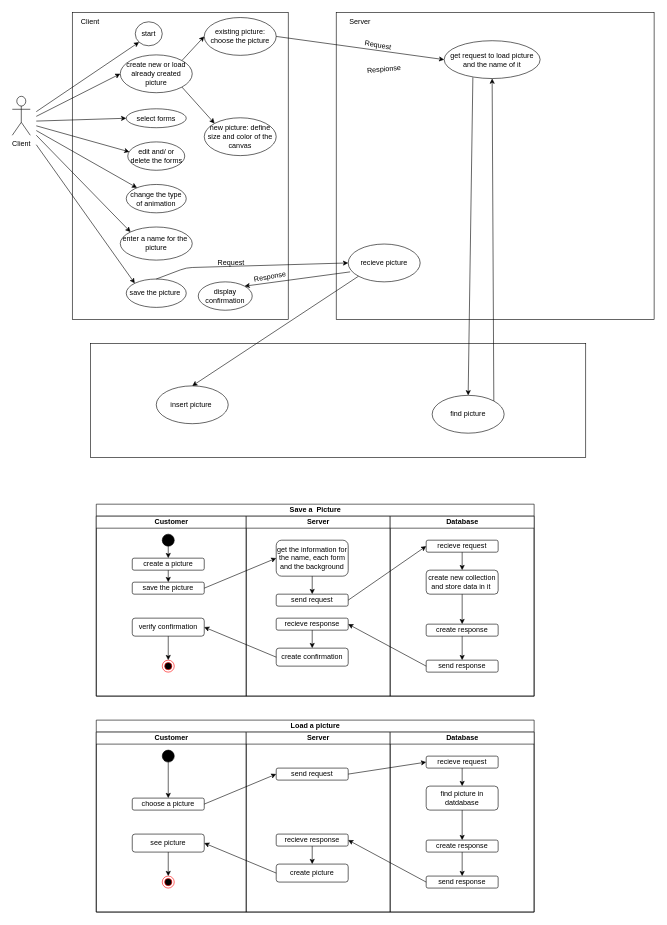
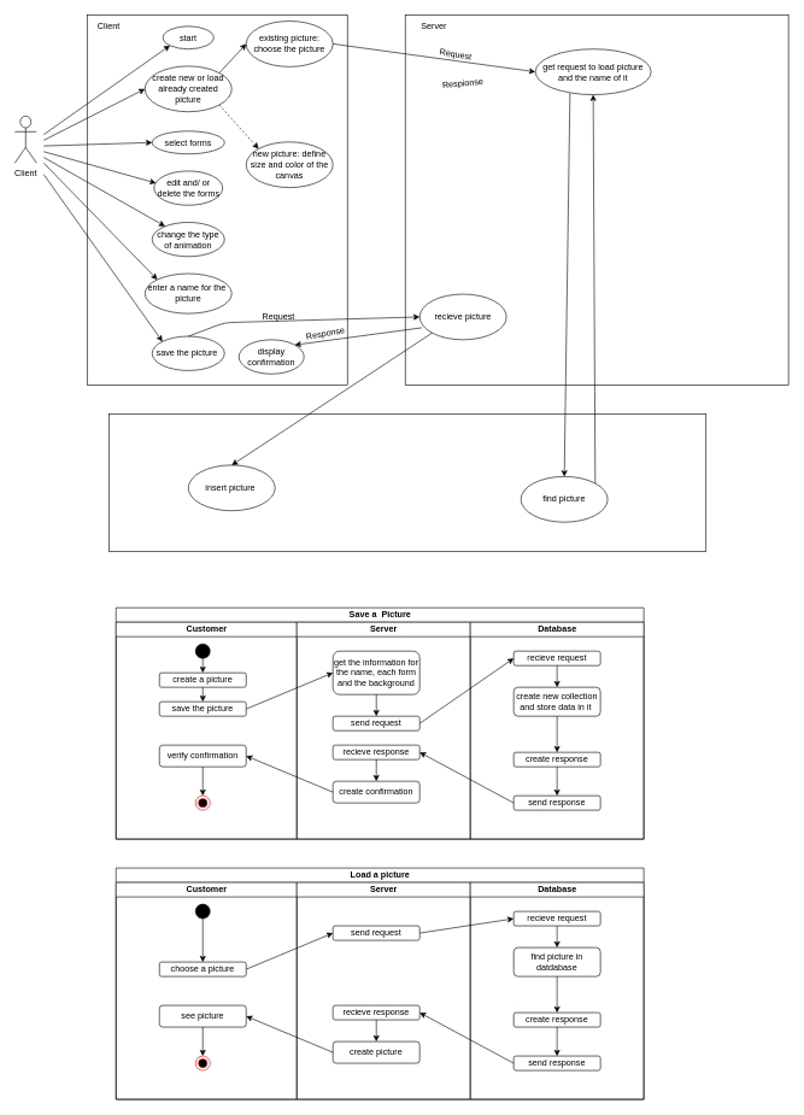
  <mxCell id="0" />
  <mxCell id="1" parent="0" />
  <mxCell id="2" value="" style="rounded=0;whiteSpace=wrap;html=1;" parent="1" vertex="1"><mxGeometry x="120" y="20" width="360" height="512.412" as="geometry" /></mxCell>
  <mxCell id="3" value="Client" style="text;html=1;strokeColor=none;fillColor=none;align=center;verticalAlign=middle;whiteSpace=wrap;rounded=0;" parent="1" vertex="1"><mxGeometry x="130" y="27.883" width="40" height="15.767" as="geometry" /></mxCell>
  <mxCell id="4" value="Client" style="shape=umlActor;verticalLabelPosition=bottom;labelBackgroundColor=#ffffff;verticalAlign=top;html=1;outlineConnect=0;" parent="1" vertex="1"><mxGeometry x="20" y="160" width="30" height="64.96" as="geometry" /></mxCell>
- <mxCell id="5" value="start" style="ellipse;whiteSpace=wrap;html=1;" parent="1" vertex="1"><mxGeometry x="225" y="35.767" width="45" height="40" as="geometry" /></mxCell>
+ <mxCell id="5" value="start" style="ellipse;whiteSpace=wrap;html=1;" parent="1" vertex="1"><mxGeometry x="225" y="35.767" width="70" height="31.533" as="geometry" /></mxCell>
  <mxCell id="6" value="select forms" style="ellipse;whiteSpace=wrap;html=1;" parent="1" vertex="1"><mxGeometry x="210" y="180.819" width="100" height="31.533" as="geometry" /></mxCell>
  <mxCell id="7" value="edit and/ or delete the forms" style="ellipse;whiteSpace=wrap;html=1;" parent="1" vertex="1"><mxGeometry x="212.5" y="236.001" width="95" height="47.3" as="geometry" /></mxCell>
  <mxCell id="8" value="change the type of animation" style="ellipse;whiteSpace=wrap;html=1;" parent="1" vertex="1"><mxGeometry x="210" y="306.951" width="100" height="47.3" as="geometry" /></mxCell>
  <mxCell id="9" value="enter a name for the&amp;nbsp;&lt;br&gt;picture" style="ellipse;whiteSpace=wrap;html=1;" parent="1" vertex="1"><mxGeometry x="200" y="377.9" width="120" height="55.183" as="geometry" /></mxCell>
  <mxCell id="10" value="save the picture&amp;nbsp;" style="ellipse;whiteSpace=wrap;html=1;" parent="1" vertex="1"><mxGeometry x="210" y="464.616" width="100" height="47.3" as="geometry" /></mxCell>
  <mxCell id="11" value="create new or load already created picture" style="ellipse;whiteSpace=wrap;html=1;" parent="1" vertex="1"><mxGeometry x="200" y="90.949" width="120" height="63.066" as="geometry" /></mxCell>
  <mxCell id="12" value="new picture: define size and color of the canvas" style="ellipse;whiteSpace=wrap;html=1;" parent="1" vertex="1"><mxGeometry x="340" y="195.819" width="120" height="63.066" as="geometry" /></mxCell>
  <mxCell id="13" value="" style="rounded=0;whiteSpace=wrap;html=1;" parent="1" vertex="1"><mxGeometry x="560" y="20" width="530" height="512.412" as="geometry" /></mxCell>
  <mxCell id="14" value="" style="rounded=0;whiteSpace=wrap;html=1;rotation=90;" parent="1" vertex="1"><mxGeometry x="468.27" y="254.491" width="190" height="825.547" as="geometry" /></mxCell>
  <mxCell id="15" value="Server" style="text;html=1;strokeColor=none;fillColor=none;align=center;verticalAlign=middle;whiteSpace=wrap;rounded=0;" parent="1" vertex="1"><mxGeometry x="580" y="27.883" width="40" height="15.767" as="geometry" /></mxCell>
  <mxCell id="16" value="existing picture: choose the picture" style="ellipse;whiteSpace=wrap;html=1;" parent="1" vertex="1"><mxGeometry x="340" y="28.65" width="120" height="63.066" as="geometry" /></mxCell>
  <mxCell id="17" value="recieve picture" style="ellipse;whiteSpace=wrap;html=1;" parent="1" vertex="1"><mxGeometry x="580" y="406.28" width="120" height="63.066" as="geometry" /></mxCell>
  <mxCell id="18" value="insert picture&amp;nbsp;" style="ellipse;whiteSpace=wrap;html=1;" parent="1" vertex="1"><mxGeometry x="260" y="642.778" width="120" height="63.066" as="geometry" /></mxCell>
  <mxCell id="19" value="" style="endArrow=classic;html=1;entryX=0;entryY=1;entryDx=0;entryDy=0;" parent="1" target="5" edge="1"><mxGeometry width="50" height="50" relative="1" as="geometry"><mxPoint x="60" y="185.548" as="sourcePoint" /><mxPoint x="100" y="146.132" as="targetPoint" /></mxGeometry></mxCell>
  <mxCell id="20" value="" style="endArrow=classic;html=1;entryX=0;entryY=0.5;entryDx=0;entryDy=0;" parent="1" target="11" edge="1"><mxGeometry width="50" height="50" relative="1" as="geometry"><mxPoint x="60" y="193.432" as="sourcePoint" /><mxPoint x="90" y="366.863" as="targetPoint" /></mxGeometry></mxCell>
  <mxCell id="21" value="" style="endArrow=classic;html=1;entryX=0;entryY=0.5;entryDx=0;entryDy=0;" parent="1" target="6" edge="1"><mxGeometry width="50" height="50" relative="1" as="geometry"><mxPoint x="60" y="201.315" as="sourcePoint" /><mxPoint x="50" y="311.681" as="targetPoint" /></mxGeometry></mxCell>
  <mxCell id="22" value="" style="endArrow=classic;html=1;entryX=0.029;entryY=0.352;entryDx=0;entryDy=0;entryPerimeter=0;" parent="1" target="7" edge="1"><mxGeometry width="50" height="50" relative="1" as="geometry"><mxPoint x="60" y="209.198" as="sourcePoint" /><mxPoint x="80" y="327.447" as="targetPoint" /></mxGeometry></mxCell>
  <mxCell id="23" value="" style="endArrow=classic;html=1;" parent="1" target="8" edge="1"><mxGeometry width="50" height="50" relative="1" as="geometry"><mxPoint x="60" y="217.082" as="sourcePoint" /><mxPoint x="100" y="335.33" as="targetPoint" /></mxGeometry></mxCell>
  <mxCell id="24" value="" style="endArrow=classic;html=1;entryX=0;entryY=0;entryDx=0;entryDy=0;" parent="1" target="9" edge="1"><mxGeometry width="50" height="50" relative="1" as="geometry"><mxPoint x="60" y="224.965" as="sourcePoint" /><mxPoint x="60" y="374.747" as="targetPoint" /></mxGeometry></mxCell>
  <mxCell id="25" value="" style="endArrow=classic;html=1;entryX=0;entryY=0;entryDx=0;entryDy=0;" parent="1" target="10" edge="1"><mxGeometry width="50" height="50" relative="1" as="geometry"><mxPoint x="60" y="240.731" as="sourcePoint" /><mxPoint x="100" y="358.98" as="targetPoint" /></mxGeometry></mxCell>
  <mxCell id="26" value="" style="endArrow=classic;html=1;exitX=1;exitY=0;exitDx=0;exitDy=0;entryX=0;entryY=0.5;entryDx=0;entryDy=0;" parent="1" source="11" target="16" edge="1"><mxGeometry width="50" height="50" relative="1" as="geometry"><mxPoint x="40" y="351.097" as="sourcePoint" /><mxPoint x="90" y="311.681" as="targetPoint" /></mxGeometry></mxCell>
- <mxCell id="27" value="" style="endArrow=classic;html=1;exitX=1;exitY=1;exitDx=0;exitDy=0;entryX=0;entryY=0;entryDx=0;entryDy=0;" parent="1" source="11" target="12" edge="1"><mxGeometry width="50" height="50" relative="1" as="geometry"><mxPoint x="40" y="382.63" as="sourcePoint" /><mxPoint x="90" y="343.214" as="targetPoint" /></mxGeometry></mxCell>
+ <mxCell id="27" value="" style="endArrow=classic;html=1;exitX=1;exitY=1;exitDx=0;exitDy=0;entryX=0;entryY=0;entryDx=0;entryDy=0;dashed=1;" parent="1" source="11" target="12" edge="1"><mxGeometry width="50" height="50" relative="1" as="geometry"><mxPoint x="40" y="382.63" as="sourcePoint" /><mxPoint x="90" y="343.214" as="targetPoint" /></mxGeometry></mxCell>
  <mxCell id="28" value="" style="endArrow=classic;html=1;exitX=0.5;exitY=0;exitDx=0;exitDy=0;entryX=0;entryY=0.5;entryDx=0;entryDy=0;" parent="1" source="10" target="17" edge="1"><mxGeometry width="50" height="50" relative="1" as="geometry"><mxPoint x="420" y="603.361" as="sourcePoint" /><mxPoint x="470" y="563.945" as="targetPoint" /><Array as="points"><mxPoint x="310" y="445.696" /></Array></mxGeometry></mxCell>
  <mxCell id="29" value="" style="endArrow=classic;html=1;exitX=0;exitY=1;exitDx=0;exitDy=0;entryX=0.5;entryY=0;entryDx=0;entryDy=0;" parent="1" source="17" target="18" edge="1"><mxGeometry width="50" height="50" relative="1" as="geometry"><mxPoint x="370" y="595.478" as="sourcePoint" /><mxPoint x="420" y="556.062" as="targetPoint" /></mxGeometry></mxCell>
  <mxCell id="30" value="display confirmation" style="ellipse;whiteSpace=wrap;html=1;" parent="1" vertex="1"><mxGeometry x="330" y="469.346" width="90" height="47.3" as="geometry" /></mxCell>
  <mxCell id="31" value="" style="endArrow=classic;html=1;exitX=0.027;exitY=0.736;exitDx=0;exitDy=0;exitPerimeter=0;entryX=1;entryY=0;entryDx=0;entryDy=0;" parent="1" source="17" target="30" edge="1"><mxGeometry width="50" height="50" relative="1" as="geometry"><mxPoint x="220" y="634.894" as="sourcePoint" /><mxPoint x="270" y="595.478" as="targetPoint" /></mxGeometry></mxCell>
  <mxCell id="32" value="Request" style="text;html=1;strokeColor=none;fillColor=none;align=center;verticalAlign=middle;whiteSpace=wrap;rounded=0;" parent="1" vertex="1"><mxGeometry x="365" y="429.93" width="40" height="15.767" as="geometry" /></mxCell>
  <mxCell id="33" value="Response" style="text;html=1;strokeColor=none;fillColor=none;align=center;verticalAlign=middle;whiteSpace=wrap;rounded=0;rotation=-10;" parent="1" vertex="1"><mxGeometry x="430" y="453.579" width="40" height="15.767" as="geometry" /></mxCell>
  <mxCell id="34" value="get request to load picture and the name of it" style="ellipse;whiteSpace=wrap;html=1;" parent="1" vertex="1"><mxGeometry x="740" y="67.3" width="160" height="63.066" as="geometry" /></mxCell>
  <mxCell id="35" value="find picture" style="ellipse;whiteSpace=wrap;html=1;" parent="1" vertex="1"><mxGeometry x="720" y="658.544" width="120" height="63.066" as="geometry" /></mxCell>
  <mxCell id="36" value="" style="endArrow=classic;html=1;exitX=1;exitY=0;exitDx=0;exitDy=0;entryX=0.5;entryY=1;entryDx=0;entryDy=0;" parent="1" source="35" target="34" edge="1"><mxGeometry width="50" height="50" relative="1" as="geometry"><mxPoint x="720" y="627.011" as="sourcePoint" /><mxPoint x="770" y="587.595" as="targetPoint" /></mxGeometry></mxCell>
  <mxCell id="37" value="" style="endArrow=classic;html=1;exitX=1;exitY=0.5;exitDx=0;exitDy=0;entryX=0;entryY=0.5;entryDx=0;entryDy=0;" parent="1" source="16" target="34" edge="1"><mxGeometry width="50" height="50" relative="1" as="geometry"><mxPoint x="650" y="272.264" as="sourcePoint" /><mxPoint x="700" y="232.848" as="targetPoint" /></mxGeometry></mxCell>
  <mxCell id="38" value="" style="endArrow=classic;html=1;exitX=0.299;exitY=0.968;exitDx=0;exitDy=0;exitPerimeter=0;entryX=0.5;entryY=0;entryDx=0;entryDy=0;" parent="1" source="34" target="35" edge="1"><mxGeometry width="50" height="50" relative="1" as="geometry"><mxPoint x="720" y="595.478" as="sourcePoint" /><mxPoint x="770" y="556.062" as="targetPoint" /></mxGeometry></mxCell>
  <mxCell id="39" value="Respionse" style="text;html=1;strokeColor=none;fillColor=none;align=center;verticalAlign=middle;whiteSpace=wrap;rounded=0;rotation=-5;" parent="1" vertex="1"><mxGeometry x="620" y="106.716" width="40" height="15.767" as="geometry" /></mxCell>
  <mxCell id="40" value="Request" style="text;html=1;strokeColor=none;fillColor=none;align=center;verticalAlign=middle;whiteSpace=wrap;rounded=0;rotation=10;" parent="1" vertex="1"><mxGeometry x="610" y="67.3" width="40" height="15.767" as="geometry" /></mxCell>
  <mxCell id="41" value="Save a&amp;nbsp; Picture" style="swimlane;html=1;childLayout=stackLayout;resizeParent=1;resizeParentMax=0;startSize=20;" parent="1" vertex="1"><mxGeometry x="160" y="840" width="730" height="320" as="geometry" /></mxCell>
  <mxCell id="42" value="Customer" style="swimlane;html=1;startSize=20;" parent="41" vertex="1"><mxGeometry y="20" width="250" height="300" as="geometry" /></mxCell>
  <mxCell id="43" value="save the picture" style="rounded=1;whiteSpace=wrap;html=1;" parent="42" vertex="1"><mxGeometry x="60" y="110" width="120" height="20" as="geometry" /></mxCell>
  <mxCell id="44" value="create a picture" style="rounded=1;whiteSpace=wrap;html=1;" parent="42" vertex="1"><mxGeometry x="60" y="70" width="120" height="20" as="geometry" /></mxCell>
  <mxCell id="45" value="" style="ellipse;whiteSpace=wrap;html=1;aspect=fixed;fillColor=#000000;" parent="42" vertex="1"><mxGeometry x="110" y="30" width="20" height="20" as="geometry" /></mxCell>
  <mxCell id="46" value="verify confirmation" style="rounded=1;whiteSpace=wrap;html=1;fillColor=#FFFFFF;" parent="42" vertex="1"><mxGeometry x="60" y="170" width="120" height="30" as="geometry" /></mxCell>
  <mxCell id="47" value="" style="ellipse;html=1;shape=endState;fillColor=#000000;strokeColor=#ff0000;aspect=fixed;" parent="42" vertex="1"><mxGeometry x="110" y="240" width="20" height="20" as="geometry" /></mxCell>
  <mxCell id="48" value="" style="endArrow=classic;html=1;exitX=0.5;exitY=1;exitDx=0;exitDy=0;entryX=0.5;entryY=0;entryDx=0;entryDy=0;" parent="42" source="45" target="44" edge="1"><mxGeometry width="50" height="50" relative="1" as="geometry"><mxPoint x="-80" y="160" as="sourcePoint" /><mxPoint x="-30" y="110" as="targetPoint" /></mxGeometry></mxCell>
  <mxCell id="49" value="" style="endArrow=classic;html=1;exitX=0.5;exitY=1;exitDx=0;exitDy=0;" parent="42" source="44" target="43" edge="1"><mxGeometry width="50" height="50" relative="1" as="geometry"><mxPoint x="-80" y="160" as="sourcePoint" /><mxPoint x="-30" y="110" as="targetPoint" /></mxGeometry></mxCell>
  <mxCell id="50" value="" style="endArrow=classic;html=1;exitX=0.5;exitY=1;exitDx=0;exitDy=0;entryX=0.5;entryY=0;entryDx=0;entryDy=0;" parent="42" source="46" target="47" edge="1"><mxGeometry width="50" height="50" relative="1" as="geometry"><mxPoint x="210" y="400" as="sourcePoint" /><mxPoint x="260" y="350" as="targetPoint" /></mxGeometry></mxCell>
  <mxCell id="51" value="Server" style="swimlane;html=1;startSize=20;" parent="41" vertex="1"><mxGeometry x="250" y="20" width="240" height="300" as="geometry" /></mxCell>
  <mxCell id="52" value="get the information for the name, each form and the background" style="rounded=1;whiteSpace=wrap;html=1;fillColor=#FFFFFF;" parent="51" vertex="1"><mxGeometry x="50" y="40" width="120" height="60" as="geometry" /></mxCell>
  <mxCell id="53" value="send request" style="rounded=1;whiteSpace=wrap;html=1;fillColor=#FFFFFF;" parent="51" vertex="1"><mxGeometry x="50" y="130" width="120" height="20" as="geometry" /></mxCell>
  <mxCell id="54" value="recieve response" style="rounded=1;whiteSpace=wrap;html=1;fillColor=#FFFFFF;" parent="51" vertex="1"><mxGeometry x="50" y="170" width="120" height="20" as="geometry" /></mxCell>
  <mxCell id="55" value="create confirmation" style="rounded=1;whiteSpace=wrap;html=1;fillColor=#FFFFFF;" parent="51" vertex="1"><mxGeometry x="50" y="220" width="120" height="30" as="geometry" /></mxCell>
  <mxCell id="56" value="" style="endArrow=classic;html=1;exitX=0.5;exitY=1;exitDx=0;exitDy=0;entryX=0.5;entryY=0;entryDx=0;entryDy=0;" parent="51" source="52" target="53" edge="1"><mxGeometry width="50" height="50" relative="1" as="geometry"><mxPoint x="-350" y="260" as="sourcePoint" /><mxPoint x="-300" y="210" as="targetPoint" /></mxGeometry></mxCell>
  <mxCell id="57" value="" style="endArrow=classic;html=1;exitX=0.5;exitY=1;exitDx=0;exitDy=0;entryX=0.5;entryY=0;entryDx=0;entryDy=0;" parent="51" source="54" target="55" edge="1"><mxGeometry width="50" height="50" relative="1" as="geometry"><mxPoint x="170" y="410" as="sourcePoint" /><mxPoint x="220" y="360" as="targetPoint" /></mxGeometry></mxCell>
  <mxCell id="58" value="Database" style="swimlane;html=1;startSize=20;" parent="41" vertex="1"><mxGeometry x="490" y="20" width="240" height="300" as="geometry" /></mxCell>
  <mxCell id="59" value="recieve request" style="rounded=1;whiteSpace=wrap;html=1;fillColor=#FFFFFF;" parent="58" vertex="1"><mxGeometry x="60" y="40" width="120" height="20" as="geometry" /></mxCell>
  <mxCell id="60" value="create new collection and store data in it&amp;nbsp;" style="rounded=1;whiteSpace=wrap;html=1;fillColor=#FFFFFF;" parent="58" vertex="1"><mxGeometry x="60" y="90" width="120" height="40" as="geometry" /></mxCell>
  <mxCell id="61" value="send response" style="rounded=1;whiteSpace=wrap;html=1;fillColor=#FFFFFF;" parent="58" vertex="1"><mxGeometry x="60" y="240" width="120" height="20" as="geometry" /></mxCell>
  <mxCell id="62" value="create response" style="rounded=1;whiteSpace=wrap;html=1;fillColor=#FFFFFF;" parent="58" vertex="1"><mxGeometry x="60" y="180" width="120" height="20" as="geometry" /></mxCell>
  <mxCell id="63" value="" style="endArrow=classic;html=1;exitX=0.5;exitY=1;exitDx=0;exitDy=0;entryX=0.5;entryY=0;entryDx=0;entryDy=0;" parent="58" source="60" target="62" edge="1"><mxGeometry width="50" height="50" relative="1" as="geometry"><mxPoint x="30" y="380" as="sourcePoint" /><mxPoint x="80" y="330" as="targetPoint" /></mxGeometry></mxCell>
  <mxCell id="64" value="" style="endArrow=classic;html=1;exitX=0.5;exitY=1;exitDx=0;exitDy=0;entryX=0.5;entryY=0;entryDx=0;entryDy=0;" parent="58" source="62" target="61" edge="1"><mxGeometry width="50" height="50" relative="1" as="geometry"><mxPoint x="90" y="390" as="sourcePoint" /><mxPoint x="140" y="340" as="targetPoint" /></mxGeometry></mxCell>
  <mxCell id="65" value="" style="endArrow=classic;html=1;exitX=1;exitY=0.5;exitDx=0;exitDy=0;entryX=0;entryY=0.5;entryDx=0;entryDy=0;" parent="41" source="43" target="52" edge="1"><mxGeometry width="50" height="50" relative="1" as="geometry"><mxPoint x="-90" y="190" as="sourcePoint" /><mxPoint x="-40" y="140" as="targetPoint" /></mxGeometry></mxCell>
  <mxCell id="66" value="" style="endArrow=classic;html=1;exitX=1;exitY=0.5;exitDx=0;exitDy=0;entryX=0;entryY=0.5;entryDx=0;entryDy=0;" parent="41" source="53" target="59" edge="1"><mxGeometry width="50" height="50" relative="1" as="geometry"><mxPoint x="-110" y="270" as="sourcePoint" /><mxPoint x="-60" y="220" as="targetPoint" /></mxGeometry></mxCell>
  <mxCell id="67" value="" style="endArrow=classic;html=1;exitX=0;exitY=0.5;exitDx=0;exitDy=0;entryX=1;entryY=0.5;entryDx=0;entryDy=0;" parent="41" source="61" target="54" edge="1"><mxGeometry width="50" height="50" relative="1" as="geometry"><mxPoint x="500" y="400" as="sourcePoint" /><mxPoint x="550" y="350" as="targetPoint" /></mxGeometry></mxCell>
  <mxCell id="68" value="" style="endArrow=classic;html=1;exitX=0;exitY=0.5;exitDx=0;exitDy=0;entryX=1;entryY=0.5;entryDx=0;entryDy=0;" parent="41" source="55" target="46" edge="1"><mxGeometry width="50" height="50" relative="1" as="geometry"><mxPoint x="250" y="440" as="sourcePoint" /><mxPoint x="300" y="390" as="targetPoint" /></mxGeometry></mxCell>
  <mxCell id="69" value="" style="endArrow=classic;html=1;exitX=0.5;exitY=1;exitDx=0;exitDy=0;" parent="1" source="59" edge="1"><mxGeometry width="50" height="50" relative="1" as="geometry"><mxPoint x="710" y="1230" as="sourcePoint" /><mxPoint x="770" y="950" as="targetPoint" /></mxGeometry></mxCell>
  <mxCell id="70" value="" style="endArrow=classic;html=1;exitX=0.5;exitY=1;exitDx=0;exitDy=0;" parent="1" source="85" edge="1"><mxGeometry width="50" height="50" relative="1" as="geometry"><mxPoint x="710" y="1590" as="sourcePoint" /><mxPoint x="770" y="1310" as="targetPoint" /></mxGeometry></mxCell>
  <mxCell id="71" value="Load a picture" style="swimlane;html=1;childLayout=stackLayout;resizeParent=1;resizeParentMax=0;startSize=20;" parent="1" vertex="1"><mxGeometry x="160" y="1200" width="730" height="320" as="geometry" /></mxCell>
  <mxCell id="72" value="Customer" style="swimlane;html=1;startSize=20;" parent="71" vertex="1"><mxGeometry y="20" width="250" height="300" as="geometry" /></mxCell>
  <mxCell id="73" value="" style="ellipse;whiteSpace=wrap;html=1;aspect=fixed;fillColor=#000000;" parent="72" vertex="1"><mxGeometry x="110" y="30" width="20" height="20" as="geometry" /></mxCell>
  <mxCell id="74" value="see picture" style="rounded=1;whiteSpace=wrap;html=1;fillColor=#FFFFFF;" parent="72" vertex="1"><mxGeometry x="60" y="170" width="120" height="30" as="geometry" /></mxCell>
  <mxCell id="75" value="" style="ellipse;html=1;shape=endState;fillColor=#000000;strokeColor=#ff0000;aspect=fixed;" parent="72" vertex="1"><mxGeometry x="110" y="240" width="20" height="20" as="geometry" /></mxCell>
  <mxCell id="76" value="" style="endArrow=classic;html=1;exitX=0.5;exitY=1;exitDx=0;exitDy=0;entryX=0.5;entryY=0;entryDx=0;entryDy=0;" parent="72" source="73" target="78" edge="1"><mxGeometry width="50" height="50" relative="1" as="geometry"><mxPoint x="-80" y="160" as="sourcePoint" /><mxPoint x="-30" y="110" as="targetPoint" /></mxGeometry></mxCell>
  <mxCell id="77" value="" style="endArrow=classic;html=1;exitX=0.5;exitY=1;exitDx=0;exitDy=0;entryX=0.5;entryY=0;entryDx=0;entryDy=0;" parent="72" source="74" target="75" edge="1"><mxGeometry width="50" height="50" relative="1" as="geometry"><mxPoint x="210" y="400" as="sourcePoint" /><mxPoint x="260" y="350" as="targetPoint" /></mxGeometry></mxCell>
  <mxCell id="78" value="choose a picture" style="rounded=1;whiteSpace=wrap;html=1;" parent="72" vertex="1"><mxGeometry x="60" y="110" width="120" height="20" as="geometry" /></mxCell>
  <mxCell id="79" value="Server" style="swimlane;html=1;startSize=20;" parent="71" vertex="1"><mxGeometry x="250" y="20" width="240" height="300" as="geometry" /></mxCell>
  <mxCell id="80" value="recieve response" style="rounded=1;whiteSpace=wrap;html=1;fillColor=#FFFFFF;" parent="79" vertex="1"><mxGeometry x="50" y="170" width="120" height="20" as="geometry" /></mxCell>
  <mxCell id="81" value="create picture" style="rounded=1;whiteSpace=wrap;html=1;fillColor=#FFFFFF;" parent="79" vertex="1"><mxGeometry x="50" y="220" width="120" height="30" as="geometry" /></mxCell>
  <mxCell id="82" value="" style="endArrow=classic;html=1;exitX=0.5;exitY=1;exitDx=0;exitDy=0;entryX=0.5;entryY=0;entryDx=0;entryDy=0;" parent="79" source="80" target="81" edge="1"><mxGeometry width="50" height="50" relative="1" as="geometry"><mxPoint x="170" y="410" as="sourcePoint" /><mxPoint x="220" y="360" as="targetPoint" /></mxGeometry></mxCell>
  <mxCell id="83" value="send request" style="rounded=1;whiteSpace=wrap;html=1;fillColor=#FFFFFF;" parent="79" vertex="1"><mxGeometry x="50" y="60" width="120" height="20" as="geometry" /></mxCell>
  <mxCell id="84" value="Database" style="swimlane;html=1;startSize=20;" parent="71" vertex="1"><mxGeometry x="490" y="20" width="240" height="300" as="geometry" /></mxCell>
  <mxCell id="85" value="recieve request" style="rounded=1;whiteSpace=wrap;html=1;fillColor=#FFFFFF;" parent="84" vertex="1"><mxGeometry x="60" y="40" width="120" height="20" as="geometry" /></mxCell>
  <mxCell id="86" value="find picture in datdabase" style="rounded=1;whiteSpace=wrap;html=1;fillColor=#FFFFFF;" parent="84" vertex="1"><mxGeometry x="60" y="90" width="120" height="40" as="geometry" /></mxCell>
  <mxCell id="87" value="send response" style="rounded=1;whiteSpace=wrap;html=1;fillColor=#FFFFFF;" parent="84" vertex="1"><mxGeometry x="60" y="240" width="120" height="20" as="geometry" /></mxCell>
  <mxCell id="88" value="create response" style="rounded=1;whiteSpace=wrap;html=1;fillColor=#FFFFFF;" parent="84" vertex="1"><mxGeometry x="60" y="180" width="120" height="20" as="geometry" /></mxCell>
  <mxCell id="89" value="" style="endArrow=classic;html=1;exitX=0.5;exitY=1;exitDx=0;exitDy=0;entryX=0.5;entryY=0;entryDx=0;entryDy=0;" parent="84" source="86" target="88" edge="1"><mxGeometry width="50" height="50" relative="1" as="geometry"><mxPoint x="30" y="380" as="sourcePoint" /><mxPoint x="80" y="330" as="targetPoint" /></mxGeometry></mxCell>
  <mxCell id="90" value="" style="endArrow=classic;html=1;exitX=0.5;exitY=1;exitDx=0;exitDy=0;entryX=0.5;entryY=0;entryDx=0;entryDy=0;" parent="84" source="88" target="87" edge="1"><mxGeometry width="50" height="50" relative="1" as="geometry"><mxPoint x="90" y="390" as="sourcePoint" /><mxPoint x="140" y="340" as="targetPoint" /></mxGeometry></mxCell>
  <mxCell id="91" value="" style="endArrow=classic;html=1;exitX=1;exitY=0.5;exitDx=0;exitDy=0;entryX=0;entryY=0.5;entryDx=0;entryDy=0;" parent="71" edge="1"><mxGeometry width="50" height="50" relative="1" as="geometry"><mxPoint x="180" y="140" as="sourcePoint" /><mxPoint x="300" y="90" as="targetPoint" /></mxGeometry></mxCell>
  <mxCell id="92" value="" style="endArrow=classic;html=1;exitX=1;exitY=0.5;exitDx=0;exitDy=0;entryX=0;entryY=0.5;entryDx=0;entryDy=0;" parent="71" source="83" target="85" edge="1"><mxGeometry width="50" height="50" relative="1" as="geometry"><mxPoint x="-110" y="270" as="sourcePoint" /><mxPoint x="-60" y="220" as="targetPoint" /></mxGeometry></mxCell>
  <mxCell id="93" value="" style="endArrow=classic;html=1;exitX=0;exitY=0.5;exitDx=0;exitDy=0;entryX=1;entryY=0.5;entryDx=0;entryDy=0;" parent="71" source="87" target="80" edge="1"><mxGeometry width="50" height="50" relative="1" as="geometry"><mxPoint x="500" y="400" as="sourcePoint" /><mxPoint x="550" y="350" as="targetPoint" /></mxGeometry></mxCell>
  <mxCell id="94" value="" style="endArrow=classic;html=1;exitX=0;exitY=0.5;exitDx=0;exitDy=0;entryX=1;entryY=0.5;entryDx=0;entryDy=0;" parent="71" source="81" target="74" edge="1"><mxGeometry width="50" height="50" relative="1" as="geometry"><mxPoint x="250" y="440" as="sourcePoint" /><mxPoint x="300" y="390" as="targetPoint" /></mxGeometry></mxCell>
